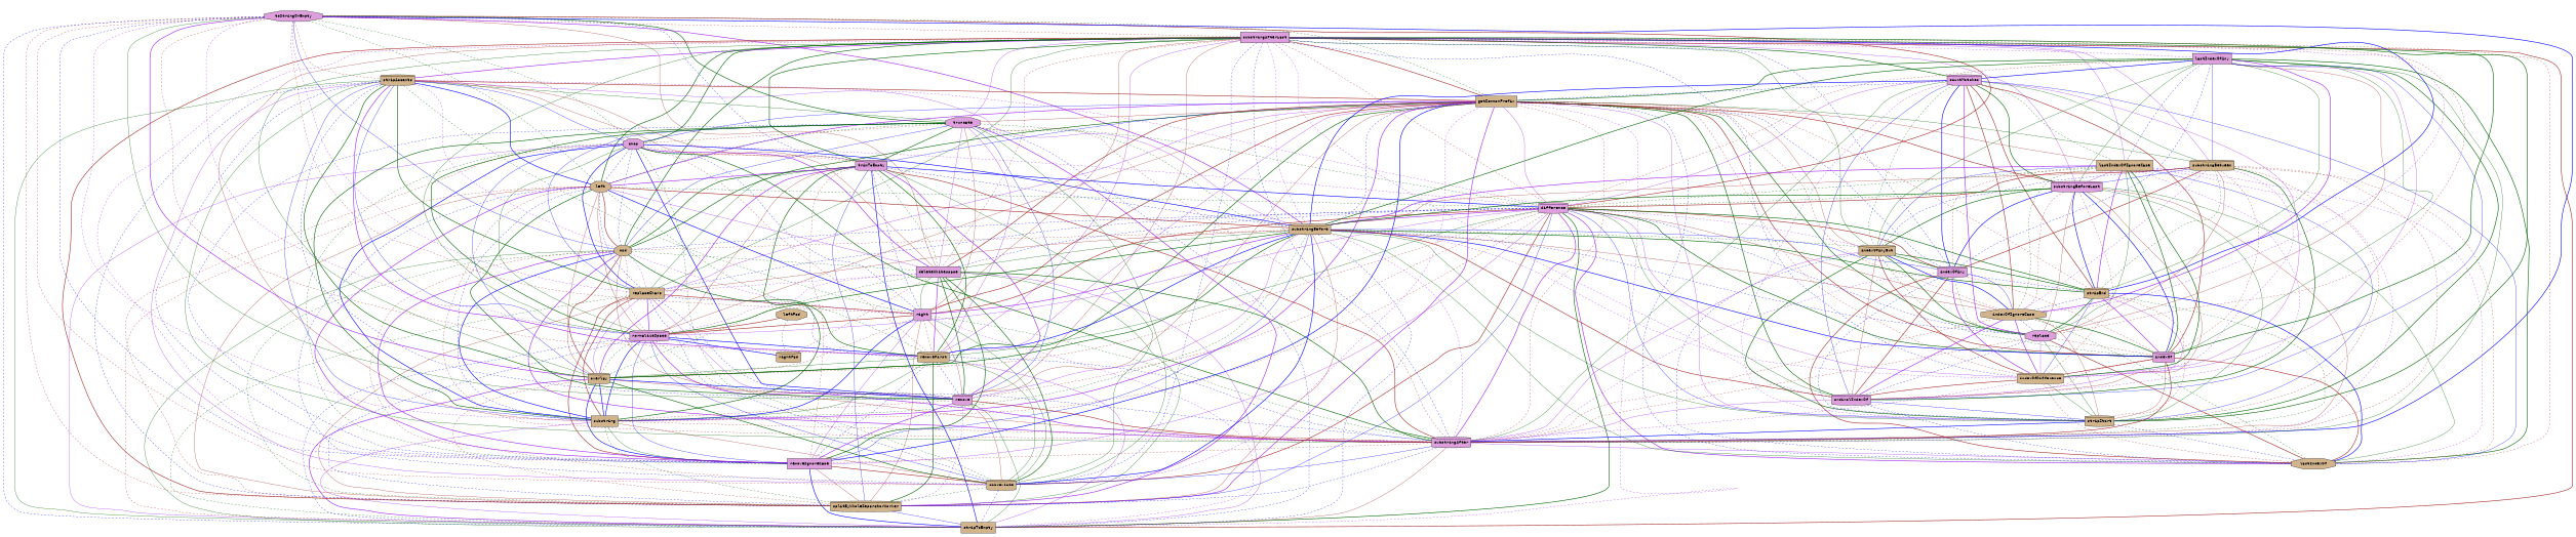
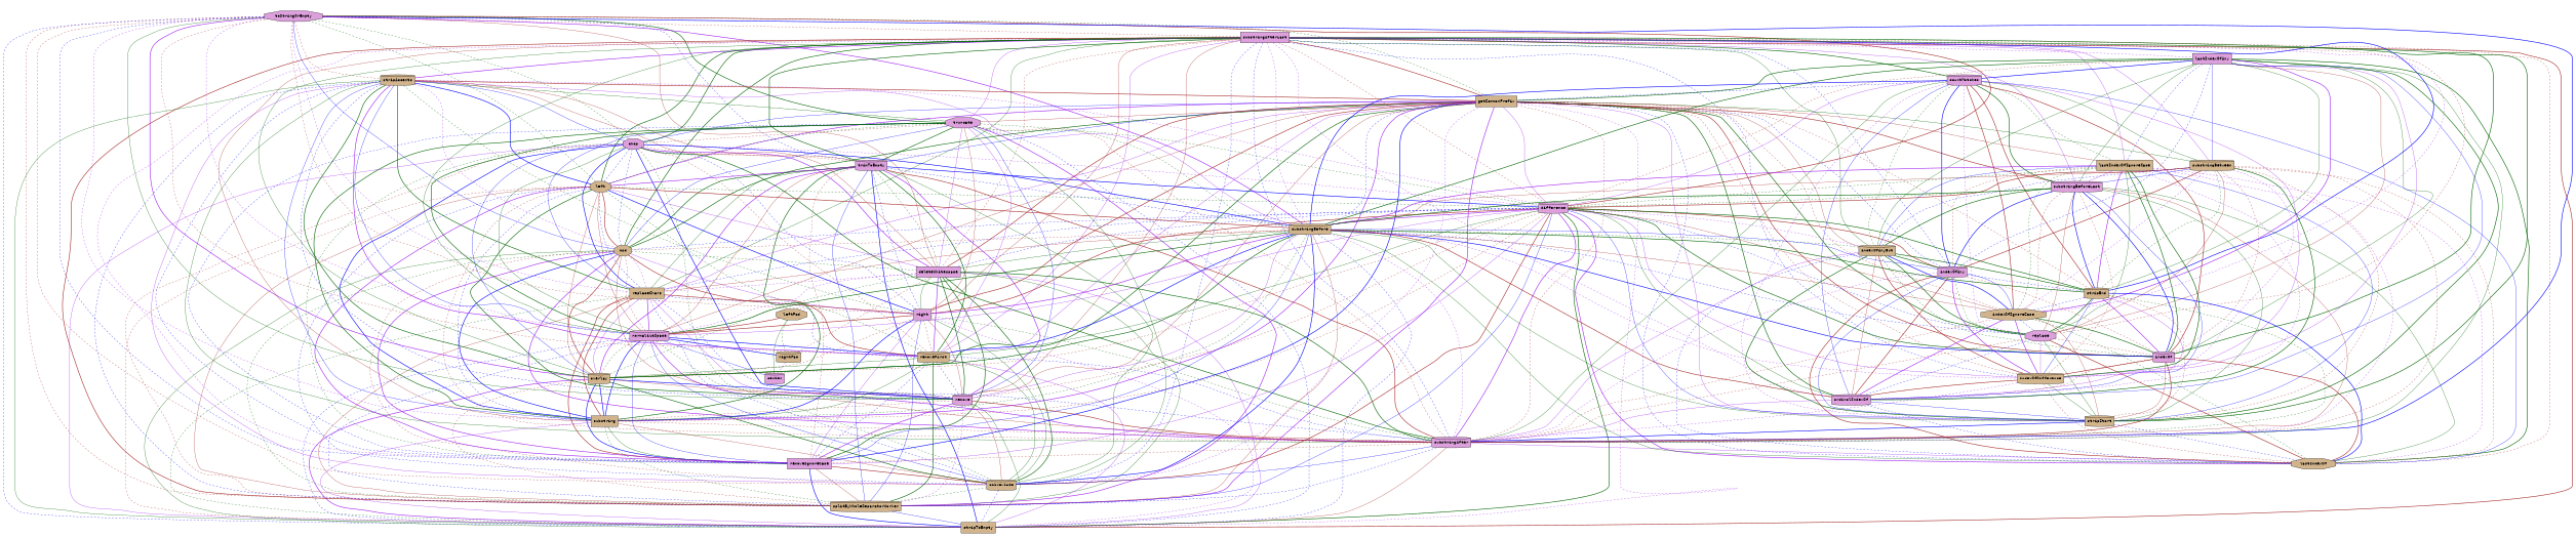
  strict graph {
    fontname="DejaVu Sans Mono"
    node [fillcolor=tan fontname="DejaVu Sans Mono" shape=cylinder style=filled]
    edge [color=brown fontname="DejaVu Sans Mono" style=dashed]
    toStringOrEmpty [fillcolor=plum shape=octagon]
    removeIgnoreCase [fillcolor=plum shape=box]
    replaceChars [shape=box]
    abbreviate
    overlay
    substringAfterLast [fillcolor=plum shape=box]
    normalizeSpace [fillcolor=plum]
    chop [fillcolor=plum shape=octagon]
    splitByWholeSeparatorWorker
    mid [shape=octagon]
    trimToEmpty [fillcolor=plum]
    right [fillcolor=plum shape=box]
    stripAccents
    remove [fillcolor=plum]
    substring [shape=box]
    deleteWhitespace [fillcolor=plum shape=box]
    getCommonPrefix [shape=box]
    truncate [fillcolor=plum shape=octagon]
    left [shape=octagon]
    stripToEmpty [shape=box]
    removeFirst
    difference [fillcolor=plum]
    substringAfter [fillcolor=plum]
    substringBefore
    indexOfAnyBut
    indexOfAny [fillcolor=plum]
    replace [fillcolor=plum shape=octagon]
    lastIndexOfAny [fillcolor=plum shape=box]
    countMatches [fillcolor=plum]
    stripEnd
    indexOf [fillcolor=plum]
    substringBetween
    lastIndexOfIgnoreCase [shape=box]
    indexOfDifference
    ordinalIndexOf [fillcolor=plum]
    substringBeforeLast [fillcolor=plum]
    stripStart
    lastIndexOf [shape=octagon]
    indexOfIgnoreCase [shape=octagon]
    rightPad
+   center [fillcolor=plum]
    leftPad [shape=octagon]
    toStringOrEmpty -- removeIgnoreCase [color=blue]
    toStringOrEmpty -- replaceChars [color=purple]
    toStringOrEmpty -- abbreviate
    toStringOrEmpty -- overlay [color=purple style=bold]
    toStringOrEmpty -- substringAfterLast
    toStringOrEmpty -- normalizeSpace [color=purple]
    toStringOrEmpty -- chop [color=darkgreen]
    toStringOrEmpty -- splitByWholeSeparatorWorker
    toStringOrEmpty -- mid [color=blue style=solid]
    toStringOrEmpty -- trimToEmpty [color=blue]
    toStringOrEmpty -- right
    toStringOrEmpty -- stripAccents
    toStringOrEmpty -- remove [color=darkgreen style=solid]
    toStringOrEmpty -- substring [color=purple]
    toStringOrEmpty -- deleteWhitespace [style=solid]
    toStringOrEmpty -- getCommonPrefix [color=darkgreen]
    toStringOrEmpty -- truncate [color=darkgreen style=bold]
    toStringOrEmpty -- left [color=darkgreen]
    toStringOrEmpty -- stripToEmpty [color=blue]
    toStringOrEmpty -- removeFirst
    toStringOrEmpty -- difference [style=bold]
    toStringOrEmpty -- substringAfter [color=blue style=bold]
    toStringOrEmpty -- substringBefore [color=purple style=bold]
    removeIgnoreCase -- abbreviate [style=bold]
    removeIgnoreCase -- splitByWholeSeparatorWorker [style=solid]
    removeIgnoreCase -- stripToEmpty [color=blue style=bold]
    replaceChars -- removeIgnoreCase [style=bold]
    replaceChars -- abbreviate [color=blue]
    replaceChars -- overlay [color=purple style=solid]
    replaceChars -- normalizeSpace [color=purple style=bold]
    replaceChars -- splitByWholeSeparatorWorker [style=solid]
    replaceChars -- right [style=bold]
    replaceChars -- remove [color=purple style=solid]
    replaceChars -- substring [style=bold]
    replaceChars -- stripToEmpty [color=darkgreen]
    replaceChars -- removeFirst [color=blue]
    replaceChars -- substringAfter [color=blue]
    abbreviate -- splitByWholeSeparatorWorker [color=darkgreen]
    abbreviate -- stripToEmpty [color=blue]
    overlay -- removeIgnoreCase [color=blue style=bold]
    overlay -- abbreviate [color=darkgreen style=bold]
    overlay -- splitByWholeSeparatorWorker
    overlay -- remove [color=blue style=bold]
    overlay -- substring [color=blue style=bold]
    overlay -- stripToEmpty [color=purple style=bold]
    overlay -- substringAfter [style=solid]
    substringAfterLast -- removeIgnoreCase [color=purple]
    substringAfterLast -- replaceChars [color=darkgreen style=solid]
    substringAfterLast -- abbreviate [color=blue]
    substringAfterLast -- overlay [color=darkgreen style=solid]
    substringAfterLast -- normalizeSpace [color=darkgreen style=solid]
    substringAfterLast -- chop [color=darkgreen style=bold]
    substringAfterLast -- splitByWholeSeparatorWorker [style=bold]
    substringAfterLast -- mid [color=darkgreen style=bold]
    substringAfterLast -- trimToEmpty [color=darkgreen style=bold]
    substringAfterLast -- right [style=solid]
    substringAfterLast -- stripAccents [color=purple style=bold]
    substringAfterLast -- remove [style=solid]
    substringAfterLast -- substring [style=solid]
    substringAfterLast -- deleteWhitespace
    substringAfterLast -- getCommonPrefix [style=bold]
    substringAfterLast -- truncate [color=purple style=solid]
    substringAfterLast -- left [color=darkgreen style=bold]
    substringAfterLast -- stripToEmpty [style=bold]
    substringAfterLast -- removeFirst [color=purple style=solid]
    substringAfterLast -- difference
    substringAfterLast -- substringAfter [color=blue]
    substringAfterLast -- substringBefore [color=purple]
    substringAfterLast -- indexOfAnyBut [color=darkgreen style=solid]
    substringAfterLast -- indexOfAny [color=blue]
    substringAfterLast -- replace
    substringAfterLast -- lastIndexOfAny [color=purple]
    substringAfterLast -- countMatches [color=darkgreen style=bold]
    substringAfterLast -- stripEnd [color=blue style=bold]
    substringAfterLast -- indexOf [color=darkgreen style=bold]
    substringAfterLast -- substringBetween [color=purple style=solid]
    substringAfterLast -- lastIndexOfIgnoreCase [color=purple style=solid]
    substringAfterLast -- indexOfDifference [color=blue]
    substringAfterLast -- ordinalIndexOf [color=purple]
    substringAfterLast -- substringBeforeLast [color=purple style=solid]
    substringAfterLast -- stripStart [color=darkgreen style=bold]
    substringAfterLast -- lastIndexOf
    substringAfterLast -- indexOfIgnoreCase [color=purple]
    normalizeSpace -- removeIgnoreCase [color=blue style=solid]
    normalizeSpace -- abbreviate [color=blue style=solid]
    normalizeSpace -- overlay [color=darkgreen]
    normalizeSpace -- splitByWholeSeparatorWorker [color=blue]
    normalizeSpace -- remove [color=darkgreen]
    normalizeSpace -- substring [color=blue style=bold]
    normalizeSpace -- stripToEmpty [color=blue]
    normalizeSpace -- removeFirst [color=blue style=bold]
    normalizeSpace -- substringAfter [color=purple style=bold]
    normalizeSpace -- rightPad [color=blue style=bold]
+   normalizeSpace -- center [color=blue style=solid]
    chop -- removeIgnoreCase [color=darkgreen]
    chop -- replaceChars [color=blue style=bold]
    chop -- abbreviate [color=darkgreen]
    chop -- overlay [color=blue style=solid]
    chop -- normalizeSpace [color=darkgreen style=solid]
    chop -- splitByWholeSeparatorWorker
    chop -- mid [color=blue]
    chop -- trimToEmpty
    chop -- right [color=blue]
    chop -- remove [color=blue style=bold]
    chop -- substring [color=blue style=bold]
    chop -- deleteWhitespace [color=purple style=bold]
    chop -- left [color=blue]
    chop -- stripToEmpty [color=purple style=solid]
    chop -- removeFirst
    chop -- difference [color=purple]
    chop -- substringAfter [color=darkgreen style=bold]
    chop -- substringBefore [color=blue style=bold]
    splitByWholeSeparatorWorker -- stripToEmpty [color=blue style=solid]
    mid -- removeIgnoreCase [color=purple style=bold]
    mid -- replaceChars [color=purple]
    mid -- abbreviate
    mid -- overlay [style=bold]
    mid -- normalizeSpace
    mid -- splitByWholeSeparatorWorker [color=darkgreen]
-   mid -- right [color=purple]
+   mid -- right [color=purple style=solid]
    mid -- remove [style=solid]
    mid -- substring [color=blue style=bold]
    mid -- deleteWhitespace [color=darkgreen]
    mid -- stripToEmpty [color=darkgreen style=solid]
-   mid -- removeFirst [color=darkgreen style=bold]
+   mid -- removeFirst [style=bold]
    mid -- substringAfter [color=purple style=bold]
    trimToEmpty -- removeIgnoreCase
    trimToEmpty -- replaceChars [color=darkgreen style=solid]
    trimToEmpty -- abbreviate [color=darkgreen style=solid]
    trimToEmpty -- overlay [color=purple style=bold]
    trimToEmpty -- normalizeSpace [style=solid]
    trimToEmpty -- splitByWholeSeparatorWorker [color=blue style=solid]
    trimToEmpty -- mid [color=darkgreen style=bold]
    trimToEmpty -- right [color=blue]
    trimToEmpty -- remove [color=purple style=bold]
    trimToEmpty -- substring [color=darkgreen style=bold]
    trimToEmpty -- deleteWhitespace [color=darkgreen]
    trimToEmpty -- left [color=purple style=bold]
    trimToEmpty -- stripToEmpty [color=blue style=bold]
    trimToEmpty -- removeFirst [color=darkgreen style=bold]
    trimToEmpty -- difference [color=blue style=bold]
    trimToEmpty -- substringAfter [style=bold]
    trimToEmpty -- substringBefore [color=blue]
    right -- removeIgnoreCase [color=purple style=solid]
    right -- abbreviate [color=darkgreen style=solid]
    right -- overlay
    right -- normalizeSpace [style=bold]
-   right -- splitByWholeSeparatorWorker [style=solid]
+   right -- splitByWholeSeparatorWorker [color=blue style=solid]
    right -- remove [style=solid]
    right -- substring [color=blue style=bold]
    right -- stripToEmpty [color=purple]
    right -- removeFirst
    right -- substringAfter [color=darkgreen]
    stripAccents -- removeIgnoreCase [color=blue]
    stripAccents -- replaceChars [color=darkgreen style=bold]
    stripAccents -- abbreviate [color=purple style=solid]
    stripAccents -- overlay [color=darkgreen style=bold]
    stripAccents -- normalizeSpace [color=blue style=solid]
    stripAccents -- chop [color=blue style=solid]
    stripAccents -- splitByWholeSeparatorWorker [color=blue]
    stripAccents -- mid [color=purple]
    stripAccents -- trimToEmpty [style=solid]
    stripAccents -- right [color=darkgreen]
    stripAccents -- remove [color=blue]
    stripAccents -- substring [color=blue style=solid]
    stripAccents -- deleteWhitespace [style=solid]
    stripAccents -- getCommonPrefix [style=bold]
    stripAccents -- truncate [color=darkgreen style=solid]
    stripAccents -- left [color=blue style=bold]
    stripAccents -- stripToEmpty [color=darkgreen style=solid]
    stripAccents -- removeFirst [color=purple style=bold]
    stripAccents -- difference [color=purple]
    stripAccents -- substringAfter [color=darkgreen style=solid]
    stripAccents -- substringBefore [color=purple style=solid]
    remove -- removeIgnoreCase [color=purple style=bold]
    remove -- abbreviate [style=solid]
    remove -- splitByWholeSeparatorWorker [color=purple]
    remove -- substring
    remove -- stripToEmpty [color=darkgreen style=solid]
    remove -- substringAfter [style=bold]
    substring -- removeIgnoreCase [color=darkgreen style=solid]
    substring -- abbreviate [style=solid]
    substring -- splitByWholeSeparatorWorker [color=darkgreen]
    substring -- stripToEmpty [color=purple style=solid]
    substring -- substringAfter
    deleteWhitespace -- removeIgnoreCase [color=darkgreen style=bold]
    deleteWhitespace -- replaceChars [color=purple]
    deleteWhitespace -- abbreviate [color=darkgreen style=bold]
    deleteWhitespace -- overlay [color=darkgreen]
    deleteWhitespace -- normalizeSpace [color=purple]
    deleteWhitespace -- splitByWholeSeparatorWorker [color=darkgreen style=solid]
    deleteWhitespace -- right [color=darkgreen style=solid]
    deleteWhitespace -- remove [color=darkgreen style=bold]
    deleteWhitespace -- stripToEmpty [color=purple style=solid]
    deleteWhitespace -- removeFirst [color=purple style=bold]
    deleteWhitespace -- substringAfter [color=darkgreen style=bold]
    deleteWhitespace -- rightPad
    getCommonPrefix -- removeIgnoreCase [color=blue style=bold]
    getCommonPrefix -- replaceChars [color=purple style=solid]
    getCommonPrefix -- abbreviate [color=purple]
    getCommonPrefix -- overlay [color=darkgreen style=bold]
    getCommonPrefix -- normalizeSpace [style=solid]
    getCommonPrefix -- chop [color=blue style=solid]
    getCommonPrefix -- splitByWholeSeparatorWorker [color=purple style=bold]
    getCommonPrefix -- mid [color=darkgreen style=bold]
    getCommonPrefix -- trimToEmpty [color=blue style=solid]
    getCommonPrefix -- right [style=bold]
    getCommonPrefix -- remove [style=solid]
    getCommonPrefix -- substring [color=purple style=bold]
    getCommonPrefix -- deleteWhitespace [style=bold]
    getCommonPrefix -- truncate [style=solid]
    getCommonPrefix -- left [color=purple style=bold]
    getCommonPrefix -- stripToEmpty [color=purple]
    getCommonPrefix -- removeFirst [color=purple style=solid]
    getCommonPrefix -- difference [color=purple style=solid]
    getCommonPrefix -- substringAfter
    getCommonPrefix -- substringBefore [color=blue]
    getCommonPrefix -- indexOfAnyBut [style=solid]
    getCommonPrefix -- indexOfAny [color=blue]
    getCommonPrefix -- replace [color=darkgreen style=bold]
    getCommonPrefix -- stripEnd
    getCommonPrefix -- indexOf [style=bold]
    getCommonPrefix -- substringBetween [color=darkgreen style=solid]
    getCommonPrefix -- lastIndexOfIgnoreCase [style=solid]
    getCommonPrefix -- indexOfDifference
    getCommonPrefix -- ordinalIndexOf [color=darkgreen style=bold]
    getCommonPrefix -- substringBeforeLast [style=bold]
    getCommonPrefix -- stripStart [color=purple style=solid]
    getCommonPrefix -- lastIndexOf [color=blue]
    getCommonPrefix -- indexOfIgnoreCase
    truncate -- removeIgnoreCase [color=blue]
    truncate -- replaceChars [color=blue style=solid]
    truncate -- abbreviate [color=darkgreen style=solid]
    truncate -- normalizeSpace [color=darkgreen style=bold]
    truncate -- chop
    truncate -- splitByWholeSeparatorWorker [color=purple style=bold]
    truncate -- mid [color=blue style=solid]
    truncate -- trimToEmpty [color=darkgreen style=bold]
    truncate -- right [style=solid]
    truncate -- remove [color=blue style=solid]
    truncate -- substring [color=darkgreen style=bold]
    truncate -- deleteWhitespace [color=purple style=solid]
    truncate -- left [color=darkgreen]
    truncate -- stripToEmpty [color=blue]
    truncate -- removeFirst [color=purple style=solid]
    truncate -- difference [color=darkgreen]
    truncate -- substringAfter
    truncate -- substringBefore [color=darkgreen]
    left -- removeIgnoreCase [color=purple style=bold]
    left -- replaceChars [color=blue]
    left -- abbreviate [color=blue]
    left -- overlay [style=solid]
    left -- normalizeSpace [style=solid]
    left -- splitByWholeSeparatorWorker [style=solid]
    left -- mid [style=bold]
    left -- right [color=blue style=bold]
    left -- remove [color=darkgreen style=bold]
    left -- substring [color=blue]
    left -- deleteWhitespace [color=purple style=solid]
    left -- stripToEmpty
    left -- removeFirst [color=darkgreen]
    left -- difference [color=darkgreen]
    left -- substringAfter
    left -- substringBefore [style=bold]
    removeFirst -- removeIgnoreCase [color=blue]
    removeFirst -- abbreviate [color=darkgreen style=solid]
    removeFirst -- overlay [color=darkgreen style=solid]
    removeFirst -- splitByWholeSeparatorWorker [color=darkgreen style=bold]
    removeFirst -- remove [color=blue]
    removeFirst -- substring [color=darkgreen style=solid]
    removeFirst -- stripToEmpty [color=purple style=solid]
    removeFirst -- substringAfter [color=blue]
    difference -- removeIgnoreCase [color=purple style=solid]
    difference -- replaceChars [color=blue]
    difference -- abbreviate [style=bold]
    difference -- overlay
    difference -- normalizeSpace [color=purple style=solid]
    difference -- splitByWholeSeparatorWorker [color=blue style=solid]
    difference -- mid [color=blue]
    difference -- right [style=bold]
    difference -- remove
    difference -- substring
    difference -- deleteWhitespace [color=blue]
    difference -- stripToEmpty [color=darkgreen style=bold]
    difference -- removeFirst [color=darkgreen style=solid]
    difference -- substringAfter [color=purple style=bold]
    difference -- substringBefore [color=purple style=bold]
    difference -- indexOfAnyBut [color=purple]
    difference -- indexOfAny [style=bold]
    difference -- replace [color=blue]
    difference -- stripEnd [color=darkgreen style=bold]
    difference -- indexOf [color=darkgreen style=bold]
    difference -- indexOfDifference [color=purple style=solid]
    difference -- ordinalIndexOf [color=darkgreen style=solid]
    difference -- stripStart [color=blue style=solid]
    difference -- lastIndexOf [color=purple style=bold]
    difference -- indexOfIgnoreCase [style=solid]
    substringAfter -- removeIgnoreCase
    substringAfter -- abbreviate [color=blue style=solid]
    substringAfter -- splitByWholeSeparatorWorker [color=blue]
    substringAfter -- stripToEmpty [style=solid]
    substringAfter -- lastIndexOf [color=purple style=solid]
    substringBefore -- removeIgnoreCase [color=blue style=solid]
    substringBefore -- replaceChars [style=solid]
    substringBefore -- abbreviate [color=blue style=bold]
    substringBefore -- overlay [color=darkgreen style=bold]
    substringBefore -- normalizeSpace [color=darkgreen style=bold]
    substringBefore -- splitByWholeSeparatorWorker [style=solid]
    substringBefore -- mid
    substringBefore -- right [color=purple style=bold]
    substringBefore -- remove [color=purple style=solid]
    substringBefore -- substring [color=darkgreen]
    substringBefore -- deleteWhitespace [color=darkgreen style=solid]
    substringBefore -- stripToEmpty [color=blue]
    substringBefore -- removeFirst [color=blue style=bold]
    substringBefore -- substringAfter [color=purple]
    substringBefore -- indexOfAnyBut [color=darkgreen]
    substringBefore -- indexOfAny [color=blue style=solid]
    substringBefore -- replace [color=blue]
    substringBefore -- stripEnd [color=darkgreen style=bold]
    substringBefore -- indexOf [color=blue style=bold]
    substringBefore -- indexOfDifference [color=purple]
    substringBefore -- ordinalIndexOf [style=bold]
    substringBefore -- stripStart [color=darkgreen style=solid]
    substringBefore -- lastIndexOf [color=darkgreen style=solid]
    substringBefore -- indexOfIgnoreCase [style=solid]
    indexOfAnyBut -- substringAfter [color=purple style=solid]
    indexOfAnyBut -- indexOfAny [color=darkgreen style=bold]
    indexOfAnyBut -- replace [color=darkgreen style=bold]
    indexOfAnyBut -- stripEnd [color=darkgreen style=bold]
    indexOfAnyBut -- indexOf [color=darkgreen]
    indexOfAnyBut -- indexOfDifference [style=bold]
    indexOfAnyBut -- ordinalIndexOf [style=solid]
    indexOfAnyBut -- stripStart [color=darkgreen style=bold]
    indexOfAnyBut -- lastIndexOf [color=blue]
    indexOfAnyBut -- indexOfIgnoreCase [color=blue style=bold]
    indexOfAny -- substringAfter [color=purple]
    indexOfAny -- replace [color=darkgreen]
    indexOfAny -- stripEnd [color=blue]
    indexOfAny -- indexOf
    indexOfAny -- indexOfDifference [color=purple style=bold]
    indexOfAny -- ordinalIndexOf [style=bold]
-   indexOfAny -- stripStart [color=blue]
+   indexOfAny -- stripStart [color=blue style=solid]
    indexOfAny -- lastIndexOf [style=bold]
    indexOfAny -- indexOfIgnoreCase [color=blue style=solid]
    replace -- substringAfter
    replace -- indexOf
    replace -- indexOfDifference [color=purple style=solid]
    replace -- ordinalIndexOf [color=blue]
    replace -- stripStart [color=darkgreen style=solid]
    replace -- lastIndexOf [style=bold]
    lastIndexOfAny -- getCommonPrefix [color=darkgreen style=bold]
    lastIndexOfAny -- difference
    lastIndexOfAny -- substringAfter [color=darkgreen style=solid]
    lastIndexOfAny -- substringBefore [color=darkgreen style=bold]
    lastIndexOfAny -- indexOfAnyBut [color=darkgreen style=solid]
    lastIndexOfAny -- indexOfAny [color=blue]
    lastIndexOfAny -- replace [style=solid]
    lastIndexOfAny -- countMatches [color=blue style=bold]
    lastIndexOfAny -- stripEnd [color=darkgreen style=solid]
    lastIndexOfAny -- indexOf [color=darkgreen style=solid]
    lastIndexOfAny -- substringBetween [color=blue style=solid]
    lastIndexOfAny -- lastIndexOfIgnoreCase [color=blue]
    lastIndexOfAny -- indexOfDifference [color=purple style=solid]
    lastIndexOfAny -- ordinalIndexOf [color=blue style=solid]
    lastIndexOfAny -- substringBeforeLast [color=darkgreen style=solid]
    lastIndexOfAny -- stripStart [color=darkgreen style=bold]
    lastIndexOfAny -- lastIndexOf [color=darkgreen style=bold]
    lastIndexOfAny -- indexOfIgnoreCase [color=purple style=bold]
    countMatches -- getCommonPrefix [color=blue]
    countMatches -- difference [color=purple style=solid]
    countMatches -- substringAfter [color=darkgreen style=solid]
    countMatches -- substringBefore [color=blue style=bold]
    countMatches -- indexOfAnyBut [color=darkgreen]
    countMatches -- indexOfAny [color=blue style=bold]
-   countMatches -- replace [color=purple style=bold]
+   countMatches -- replace [color=purple]
    countMatches -- stripEnd [style=bold]
    countMatches -- indexOf [style=bold]
    countMatches -- substringBetween [color=darkgreen style=solid]
    countMatches -- lastIndexOfIgnoreCase [color=darkgreen]
    countMatches -- indexOfDifference [color=purple style=solid]
    countMatches -- ordinalIndexOf [color=blue style=solid]
    countMatches -- substringBeforeLast [color=darkgreen style=bold]
    countMatches -- stripStart [color=purple]
    countMatches -- lastIndexOf [color=blue style=solid]
    countMatches -- indexOfIgnoreCase [style=bold]
    stripEnd -- substringAfter [color=darkgreen]
    stripEnd -- replace [color=darkgreen style=bold]
    stripEnd -- indexOf [color=purple style=bold]
    stripEnd -- indexOfDifference [color=blue style=solid]
    stripEnd -- ordinalIndexOf [color=purple style=solid]
    stripEnd -- stripStart
    stripEnd -- lastIndexOf [color=blue style=bold]
    stripEnd -- indexOfIgnoreCase [color=blue]
    indexOf -- substringAfter [style=bold]
    indexOf -- indexOfDifference [style=bold]
    indexOf -- ordinalIndexOf
    indexOf -- stripStart [style=solid]
    indexOf -- lastIndexOf [style=bold]
    substringBetween -- difference [style=bold]
    substringBetween -- substringAfter
    substringBetween -- substringBefore [style=solid]
    substringBetween -- indexOfAnyBut [color=blue]
    substringBetween -- indexOfAny [style=bold]
    substringBetween -- replace [style=solid]
    substringBetween -- stripEnd [color=darkgreen]
    substringBetween -- indexOf
    substringBetween -- indexOfDifference [color=purple]
    substringBetween -- ordinalIndexOf [color=darkgreen style=bold]
    substringBetween -- substringBeforeLast [color=blue style=solid]
    substringBetween -- stripStart
    substringBetween -- lastIndexOf
    substringBetween -- indexOfIgnoreCase [color=purple]
    lastIndexOfIgnoreCase -- difference [color=darkgreen]
    lastIndexOfIgnoreCase -- substringAfter [color=purple]
    lastIndexOfIgnoreCase -- substringBefore [color=purple style=bold]
    lastIndexOfIgnoreCase -- indexOfAnyBut [color=blue style=solid]
    lastIndexOfIgnoreCase -- indexOfAny
    lastIndexOfIgnoreCase -- replace [color=darkgreen style=solid]
    lastIndexOfIgnoreCase -- stripEnd [color=purple style=bold]
    lastIndexOfIgnoreCase -- indexOf [color=darkgreen style=bold]
    lastIndexOfIgnoreCase -- indexOfDifference [color=darkgreen style=bold]
    lastIndexOfIgnoreCase -- ordinalIndexOf [color=purple]
    lastIndexOfIgnoreCase -- substringBeforeLast [color=purple style=solid]
    lastIndexOfIgnoreCase -- stripStart [color=blue style=solid]
    lastIndexOfIgnoreCase -- lastIndexOf [color=purple]
    lastIndexOfIgnoreCase -- indexOfIgnoreCase [color=darkgreen]
    indexOfDifference -- substringAfter [color=purple]
    indexOfDifference -- ordinalIndexOf [style=bold]
    indexOfDifference -- stripStart [color=darkgreen style=solid]
    indexOfDifference -- lastIndexOf
    ordinalIndexOf -- substringAfter [color=purple style=solid]
    ordinalIndexOf -- stripStart [color=blue style=solid]
    ordinalIndexOf -- lastIndexOf [color=blue]
    substringBeforeLast -- difference [color=darkgreen]
    substringBeforeLast -- substringAfter [style=solid]
    substringBeforeLast -- substringBefore [color=darkgreen style=bold]
    substringBeforeLast -- indexOfAnyBut [color=darkgreen style=bold]
    substringBeforeLast -- indexOfAny [color=blue style=bold]
    substringBeforeLast -- replace [style=solid]
    substringBeforeLast -- stripEnd [color=blue style=bold]
    substringBeforeLast -- indexOf [color=blue style=bold]
    substringBeforeLast -- indexOfDifference
-   substringBeforeLast -- ordinalIndexOf [style=solid]
+   substringBeforeLast -- ordinalIndexOf [color=blue style=solid]
    substringBeforeLast -- stripStart [color=darkgreen style=solid]
    substringBeforeLast -- lastIndexOf [color=darkgreen style=solid]
    substringBeforeLast -- indexOfIgnoreCase
    stripStart -- substringAfter [color=blue style=bold]
    stripStart -- lastIndexOf [color=blue]
    indexOfIgnoreCase -- substringAfter
    indexOfIgnoreCase -- replace [color=blue]
    indexOfIgnoreCase -- indexOf [color=darkgreen style=bold]
    indexOfIgnoreCase -- indexOfDifference [color=purple style=bold]
    indexOfIgnoreCase -- ordinalIndexOf [color=purple style=bold]
    indexOfIgnoreCase -- stripStart [style=solid]
    indexOfIgnoreCase -- lastIndexOf [color=darkgreen]
+   rightPad -- center [color=purple]
    leftPad -- normalizeSpace [style=bold]
    leftPad -- rightPad [color=darkgreen]
+   leftPad -- center [color=darkgreen style=solid]
  }
